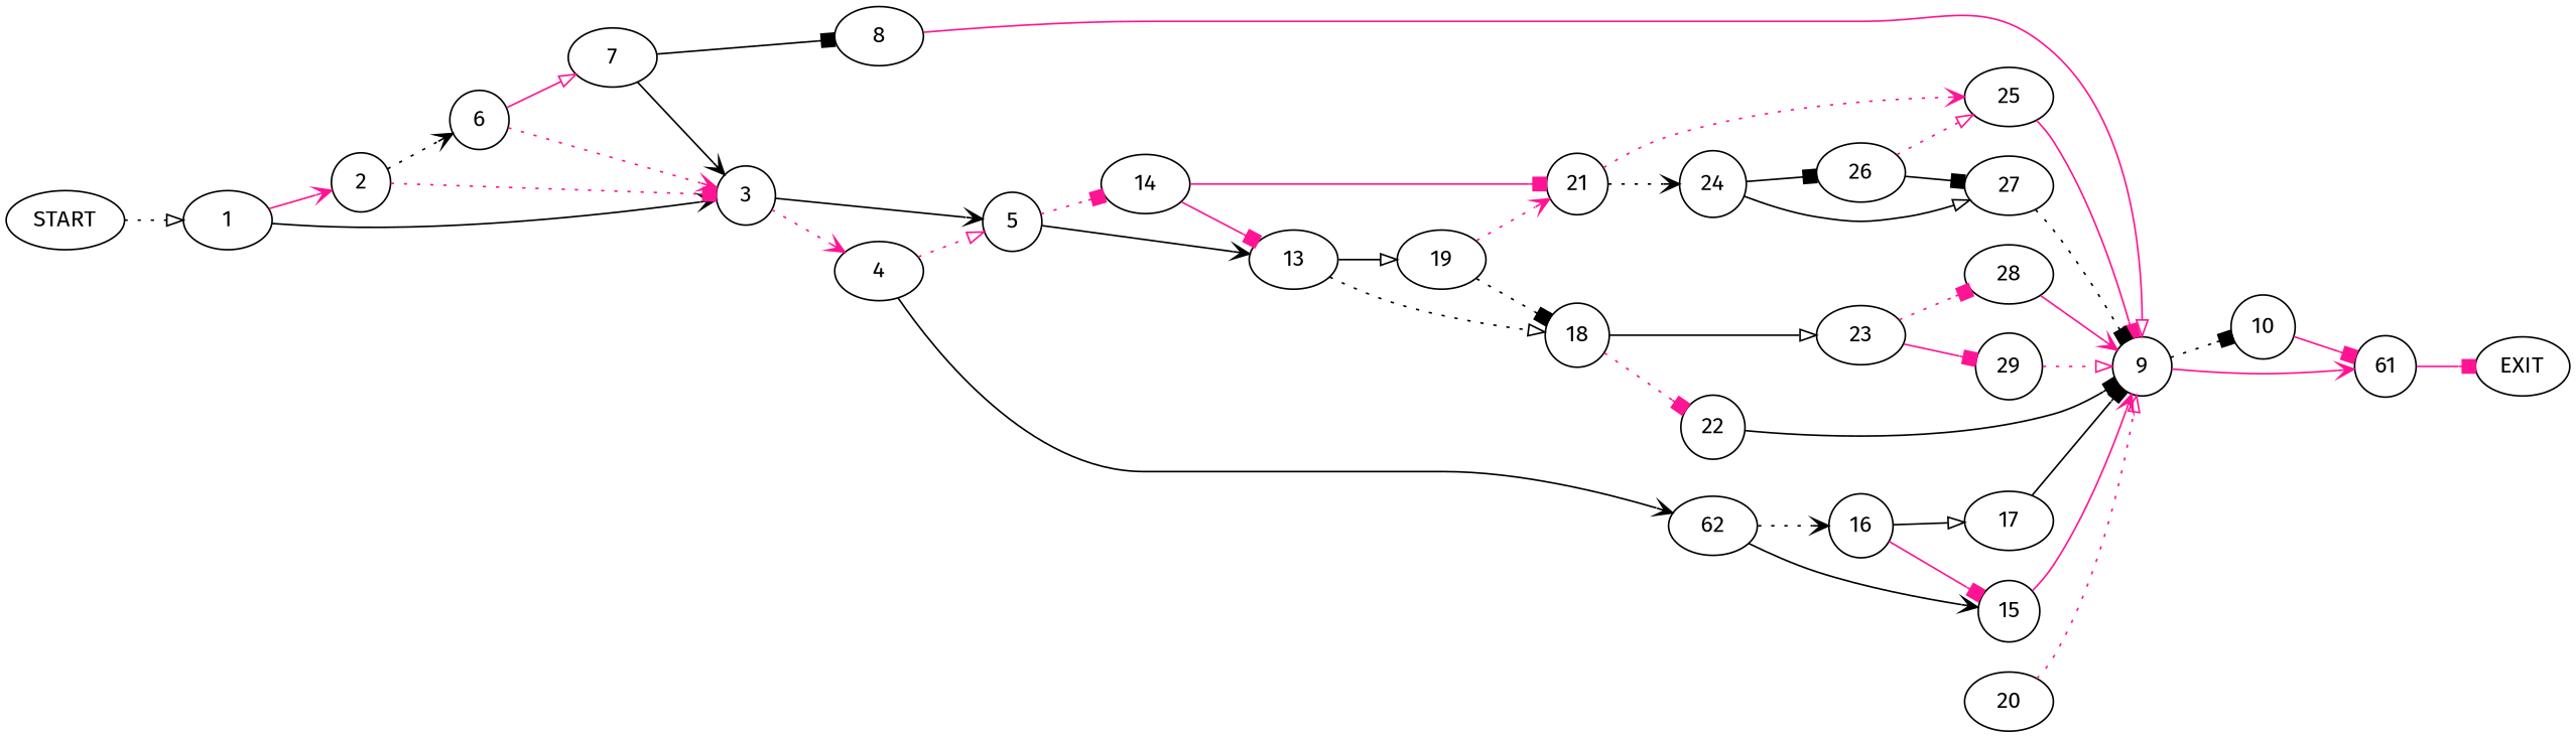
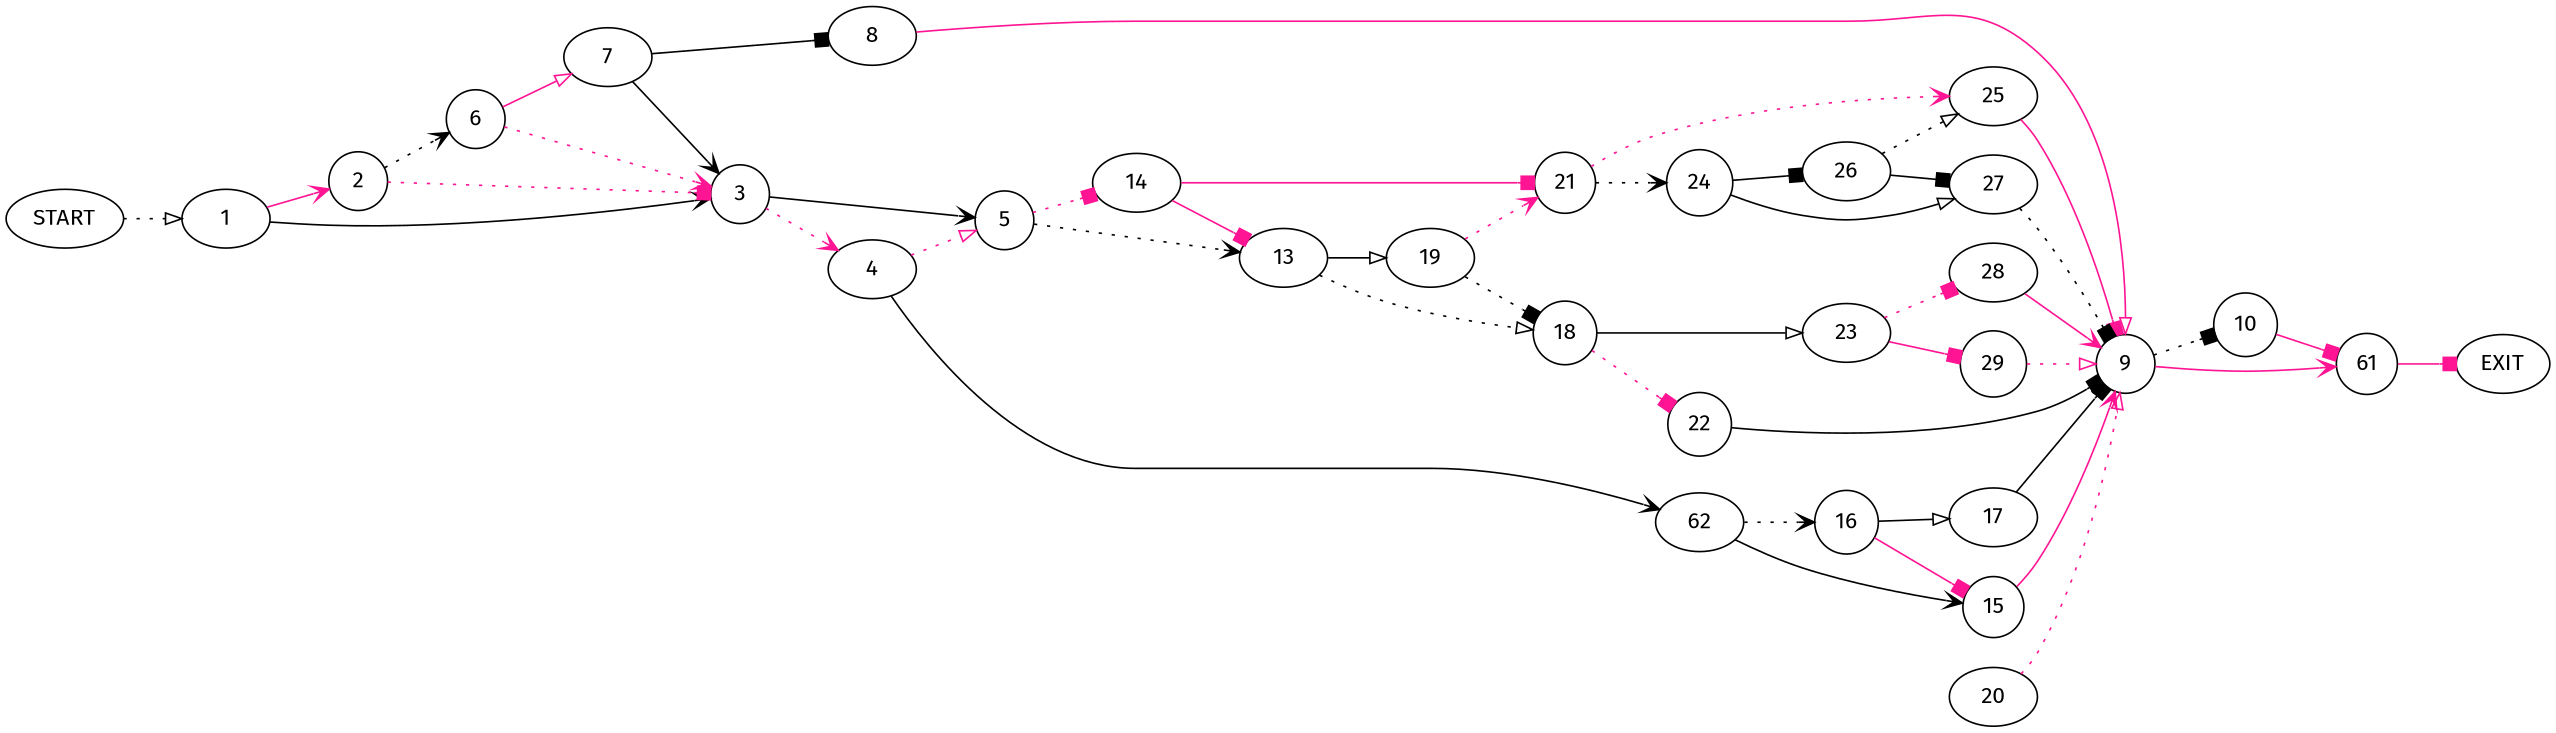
  digraph {
    fontname="Fira Sans"
    rankdir=LR
    node [fontname="Fira Sans" shape=ellipse]
    edge [arrowhead=box color=black fontname="Fira Sans" style=solid]
    n1 [label=START]
    1
    2 [shape=circle]
    3 [shape=circle]
    n5 [label=EXIT]
    6 [shape=circle]
    4
    5 [shape=circle]
    7
    n10 [label=62]
    13
    14
    15 [shape=circle]
    16 [shape=circle]
    18 [shape=circle]
    19
    21 [shape=circle]
    8
    9 [shape=circle]
    10 [shape=circle]
    n21 [label=61 shape=circle]
    17
    22 [shape=circle]
    23
    20
    28
    29 [shape=circle]
    24 [shape=circle]
    25
    26
    27
    n1 -> 1 [arrowhead=onormal style=dotted]
    1 -> 2 [arrowhead=vee color=deeppink]
    1 -> 3 [arrowhead=vee]
    2 -> 3 [color=deeppink style=dotted]
    2 -> 6 [arrowhead=vee style=dotted]
    3 -> 4 [arrowhead=vee color=deeppink style=dotted]
    3 -> 5 [arrowhead=vee]
    6 -> 3 [arrowhead=vee color=deeppink style=dotted]
    6 -> 7 [arrowhead=onormal color=deeppink]
    4 -> 5 [arrowhead=onormal color=deeppink style=dotted]
    4 -> n10 [arrowhead=vee]
-   5 -> 13 [arrowhead=vee]
+   5 -> 13 [arrowhead=vee style=dotted]
    5 -> 14 [color=deeppink style=dotted]
    7 -> 3 [arrowhead=vee]
    7 -> 8
    n10 -> 15 [arrowhead=vee]
    n10 -> 16 [arrowhead=vee style=dotted]
    13 -> 18 [arrowhead=onormal style=dotted]
    13 -> 19 [arrowhead=onormal]
    14 -> 13 [color=deeppink]
    14 -> 21 [color=deeppink]
    15 -> 9 [arrowhead=vee color=deeppink]
    16 -> 15 [color=deeppink]
    16 -> 17 [arrowhead=onormal]
    18 -> 22 [color=deeppink style=dotted]
    18 -> 23 [arrowhead=onormal]
    19 -> 18 [style=dotted]
    19 -> 21 [arrowhead=vee color=deeppink style=dotted]
    21 -> 24 [arrowhead=vee style=dotted]
    21 -> 25 [arrowhead=vee color=deeppink style=dotted]
    8 -> 9 [arrowhead=onormal color=deeppink]
    9 -> 10 [style=dotted]
    9 -> n21 [arrowhead=vee color=deeppink]
    10 -> n21 [color=deeppink]
    n21 -> n5 [color=deeppink]
    17 -> 9
    22 -> 9
    23 -> 28 [color=deeppink style=dotted]
    23 -> 29 [color=deeppink]
    20 -> 9 [arrowhead=onormal color=deeppink style=dotted]
    28 -> 9 [arrowhead=vee color=deeppink]
    29 -> 9 [arrowhead=onormal color=deeppink style=dotted]
    24 -> 26
    24 -> 27 [arrowhead=onormal]
    25 -> 9 [color=deeppink]
-   26 -> 25 [arrowhead=onormal color=deeppink style=dotted]
+   26 -> 25 [arrowhead=onormal style=dotted]
    26 -> 27
    27 -> 9 [style=dotted]
  }
